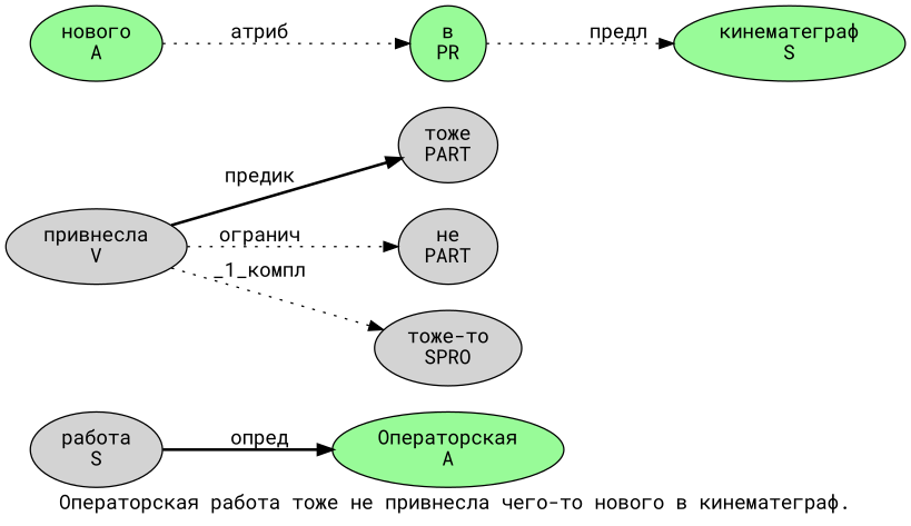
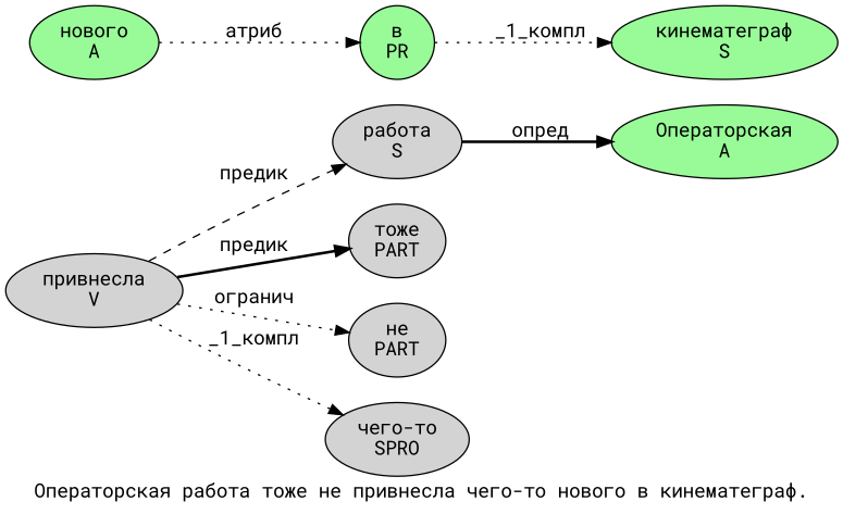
  digraph {
    fontname="Roboto Mono"
    label="Операторская работа тоже не привнесла чего-то нового в кинематеграф."
    rankdir=LR
    node [fillcolor=lightgrey fontname="Roboto Mono" penwidth=1 shape=ellipse style=filled]
    edge [fontname="Roboto Mono" style=dotted]
    n1 [fillcolor=palegreen label="Операторская\nA"]
    n2 [label="работа\nS"]
    n3 [label="тоже\nPART"]
    n4 [label="не\nPART"]
    n5 [label="привнесла\nV"]
-   n6 [label="тоже-то\nSPRO"]
+   n6 [label="чего-то\nSPRO"]
    n7 [fillcolor=palegreen label="нового\nA"]
    n8 [fillcolor=palegreen label="в\nPR"]
    n9 [fillcolor=palegreen label="кинематеграф\nS"]
    n2 -> n1 [label="опред" style=bold]
+   n5 -> n2 [label="предик" style=dashed]
    n5 -> n3 [label="предик" style=bold]
    n5 -> n4 [label="огранич"]
    n5 -> n6 [label="_1_компл"]
    n7 -> n8 [label="атриб"]
-   n8 -> n9 [label="предл"]
+   n8 -> n9 [label="_1_компл"]
  }
